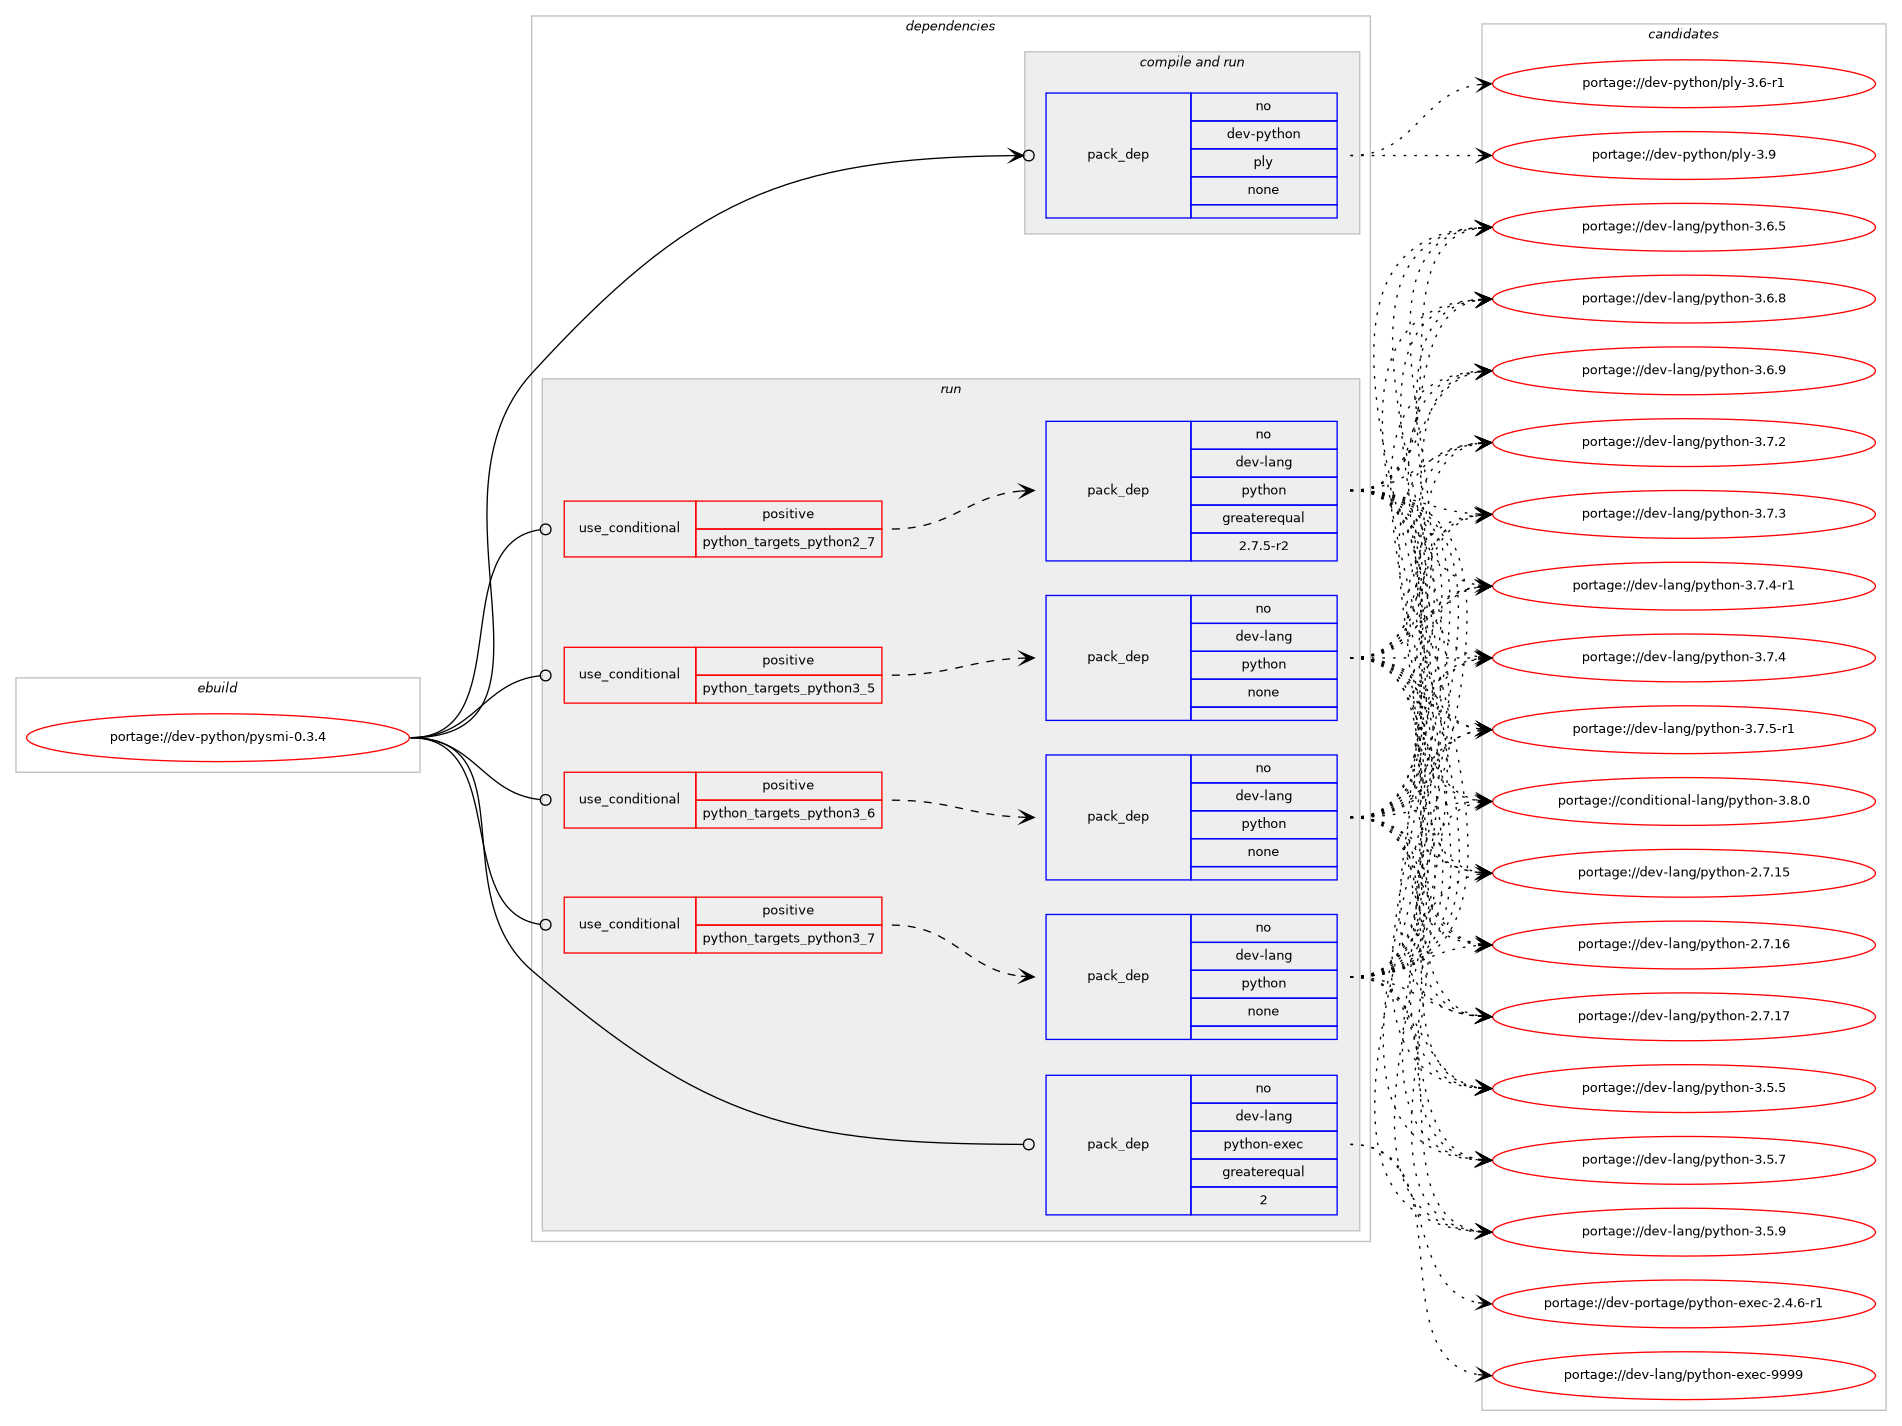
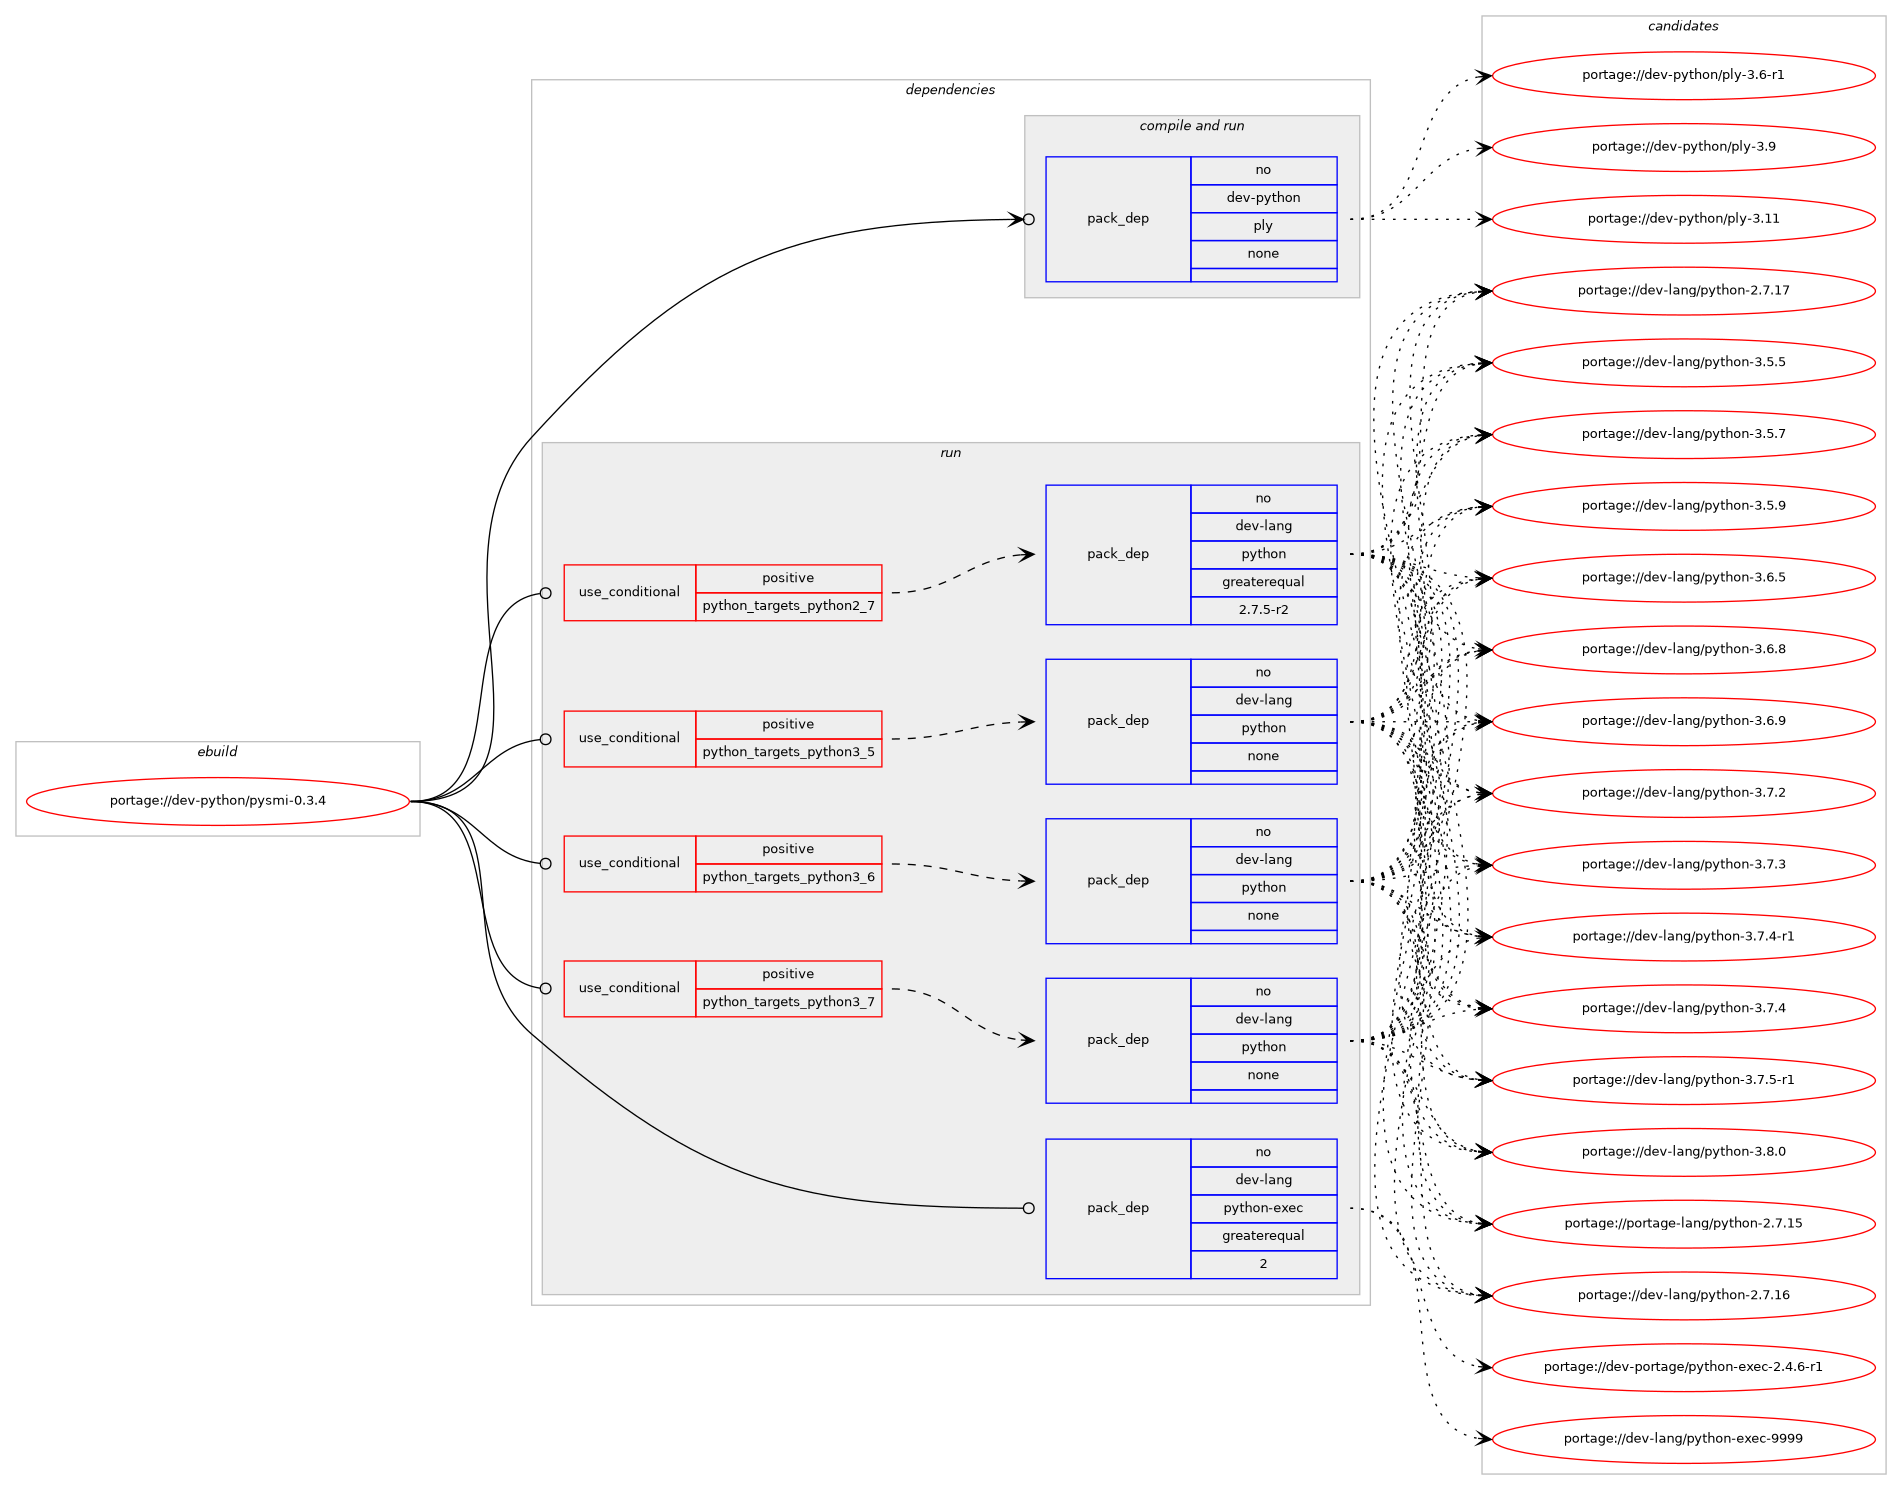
  digraph {
    compound=true
    concentrate=true
    fontname=Helvetica
    fontsize=10
    newrank=true
    rankdir=LR
    ranksep=1.5
    node [color=red fontname=Helvetica fontsize=10]
    edge [arrowhead=vee headport=w style=dotted tailport=e weight=100]
    n1 [label="portage://dev-python/pysmi-0.3.4" width=4]
    n2 [color=blue label=<<TABLE BORDER="0" CELLBORDER="1" CELLSPACING="0" CELLPADDING="4" WIDTH="220"><TR><TD ROWSPAN="6" CELLPADDING="30">pack_dep</TD></TR><TR><TD WIDTH="110">no</TD></TR><TR><TD>dev-python</TD></TR><TR><TD>ply</TD></TR><TR><TD>none</TD></TR><TR><TD></TD></TR></TABLE>> shape=none]
    n3 [color=blue label=<<TABLE BORDER="0" CELLBORDER="1" CELLSPACING="0" CELLPADDING="4" WIDTH="220"><TR><TD ROWSPAN="6" CELLPADDING="30">pack_dep</TD></TR><TR><TD WIDTH="110">no</TD></TR><TR><TD>dev-lang</TD></TR><TR><TD>python</TD></TR><TR><TD>greaterequal</TD></TR><TR><TD>2.7.5-r2</TD></TR></TABLE>> shape=none]
    n4 [label=<<TABLE BORDER="0" CELLBORDER="1" CELLSPACING="0" CELLPADDING="4"><TR><TD ROWSPAN="3" CELLPADDING="10">use_conditional</TD></TR><TR><TD>positive</TD></TR><TR><TD>python_targets_python2_7</TD></TR></TABLE>> shape=none]
    n5 [color=blue label=<<TABLE BORDER="0" CELLBORDER="1" CELLSPACING="0" CELLPADDING="4" WIDTH="220"><TR><TD ROWSPAN="6" CELLPADDING="30">pack_dep</TD></TR><TR><TD WIDTH="110">no</TD></TR><TR><TD>dev-lang</TD></TR><TR><TD>python</TD></TR><TR><TD>none</TD></TR><TR><TD></TD></TR></TABLE>> shape=none]
    n6 [label=<<TABLE BORDER="0" CELLBORDER="1" CELLSPACING="0" CELLPADDING="4"><TR><TD ROWSPAN="3" CELLPADDING="10">use_conditional</TD></TR><TR><TD>positive</TD></TR><TR><TD>python_targets_python3_5</TD></TR></TABLE>> shape=none]
    n7 [color=blue label=<<TABLE BORDER="0" CELLBORDER="1" CELLSPACING="0" CELLPADDING="4" WIDTH="220"><TR><TD ROWSPAN="6" CELLPADDING="30">pack_dep</TD></TR><TR><TD WIDTH="110">no</TD></TR><TR><TD>dev-lang</TD></TR><TR><TD>python</TD></TR><TR><TD>none</TD></TR><TR><TD></TD></TR></TABLE>> shape=none]
    n8 [label=<<TABLE BORDER="0" CELLBORDER="1" CELLSPACING="0" CELLPADDING="4"><TR><TD ROWSPAN="3" CELLPADDING="10">use_conditional</TD></TR><TR><TD>positive</TD></TR><TR><TD>python_targets_python3_6</TD></TR></TABLE>> shape=none]
    n9 [color=blue label=<<TABLE BORDER="0" CELLBORDER="1" CELLSPACING="0" CELLPADDING="4" WIDTH="220"><TR><TD ROWSPAN="6" CELLPADDING="30">pack_dep</TD></TR><TR><TD WIDTH="110">no</TD></TR><TR><TD>dev-lang</TD></TR><TR><TD>python</TD></TR><TR><TD>none</TD></TR><TR><TD></TD></TR></TABLE>> shape=none]
    n10 [label=<<TABLE BORDER="0" CELLBORDER="1" CELLSPACING="0" CELLPADDING="4"><TR><TD ROWSPAN="3" CELLPADDING="10">use_conditional</TD></TR><TR><TD>positive</TD></TR><TR><TD>python_targets_python3_7</TD></TR></TABLE>> shape=none]
    n11 [color=blue label=<<TABLE BORDER="0" CELLBORDER="1" CELLSPACING="0" CELLPADDING="4" WIDTH="220"><TR><TD ROWSPAN="6" CELLPADDING="30">pack_dep</TD></TR><TR><TD WIDTH="110">no</TD></TR><TR><TD>dev-lang</TD></TR><TR><TD>python-exec</TD></TR><TR><TD>greaterequal</TD></TR><TR><TD>2</TD></TR></TABLE>> shape=none]
+   n12 [label="portage://dev-python/ply-3.11" width=4]
    n13 [label="portage://dev-python/ply-3.6-r1" width=4]
    n14 [label="portage://dev-python/ply-3.9" width=4]
-   n15 [label="portage://dev-lang/python-2.7.15" width=4]
+   n15 [label="portage://portage-lang/python-2.7.15" width=4]
    n16 [label="portage://dev-lang/python-2.7.16" width=4]
    n17 [label="portage://dev-lang/python-2.7.17" width=4]
    n18 [label="portage://dev-lang/python-3.5.5" width=4]
    n19 [label="portage://dev-lang/python-3.5.7" width=4]
    n20 [label="portage://dev-lang/python-3.5.9" width=4]
    n21 [label="portage://dev-lang/python-3.6.5" width=4]
    n22 [label="portage://dev-lang/python-3.6.8" width=4]
    n23 [label="portage://dev-lang/python-3.6.9" width=4]
    n24 [label="portage://dev-lang/python-3.7.2" width=4]
    n25 [label="portage://dev-lang/python-3.7.3" width=4]
    n26 [label="portage://dev-lang/python-3.7.4-r1" width=4]
    n27 [label="portage://dev-lang/python-3.7.4" width=4]
    n28 [label="portage://dev-lang/python-3.7.5-r1" width=4]
-   n29 [label="portage://conditional-lang/python-3.8.0" width=4]
+   n29 [label="portage://dev-lang/python-3.8.0" width=4]
    n30 [label="portage://dev-portage/python-exec-2.4.6-r1" width=4]
    n31 [label="portage://dev-lang/python-exec-9999" width=4]
    subgraph cluster_1 {
      color=gray
      label=<<i>ebuild</i>>
      rank=same
      n1
    }
    subgraph cluster_2 {
      color=gray
      label=<<i>dependencies</i>>
      subgraph cluster_3 {
        color=gray
        fillcolor="#eeeeee"
        label=<<i>compile</i>>
        style=filled
      }
      subgraph cluster_4 {
        color=gray
        fillcolor="#eeeeee"
        label=<<i>compile and run</i>>
        style=filled
        subgraph sub_5 {
          color=gray
          fillcolor="#eeeeee"
          label=<<i>compile and run</i>>
          style=filled
          n2
        }
      }
      subgraph cluster_6 {
        color=gray
        fillcolor="#eeeeee"
        label=<<i>run</i>>
        style=filled
        subgraph sub_7 {
          color=gray
          fillcolor="#eeeeee"
          label=<<i>run</i>>
          style=filled
          n4
          subgraph sub_8 {
            color=gray
            fillcolor="#eeeeee"
            label=<<i>run</i>>
            style=filled
            n3
          }
        }
        subgraph sub_9 {
          color=gray
          fillcolor="#eeeeee"
          label=<<i>run</i>>
          style=filled
          n6
          subgraph sub_10 {
            color=gray
            fillcolor="#eeeeee"
            label=<<i>run</i>>
            style=filled
            n5
          }
        }
        subgraph sub_11 {
          color=gray
          fillcolor="#eeeeee"
          label=<<i>run</i>>
          style=filled
          n8
          subgraph sub_12 {
            color=gray
            fillcolor="#eeeeee"
            label=<<i>run</i>>
            style=filled
            n7
          }
        }
        subgraph sub_13 {
          color=gray
          fillcolor="#eeeeee"
          label=<<i>run</i>>
          style=filled
          n10
          subgraph sub_14 {
            color=gray
            fillcolor="#eeeeee"
            label=<<i>run</i>>
            style=filled
            n9
          }
        }
        subgraph sub_15 {
          color=gray
          fillcolor="#eeeeee"
          label=<<i>run</i>>
          style=filled
          n11
        }
      }
    }
    subgraph cluster_16 {
      color=gray
      label=<<i>candidates</i>>
      rank=same
      subgraph sub_17 {
        color=black
        label=<<i>candidates</i>>
        nodesep=1
        rank=same
+       n12
        n13
        n14
      }
      subgraph sub_18 {
        color=black
        label=<<i>candidates</i>>
        nodesep=1
        rank=same
        n15
        n16
        n17
        n18
        n19
        n20
        n21
        n22
        n23
        n24
        n25
        n26
        n27
        n28
        n29
      }
      subgraph sub_19 {
        color=black
        label=<<i>candidates</i>>
        nodesep=1
        rank=same
        n15
        n16
        n17
        n18
        n19
        n20
        n21
        n22
        n23
        n24
        n25
        n26
        n27
        n28
        n29
      }
      subgraph sub_20 {
        color=black
        label=<<i>candidates</i>>
        nodesep=1
        rank=same
        n15
        n16
        n17
        n18
        n19
        n20
        n21
        n22
        n23
        n24
        n25
        n26
        n27
        n28
        n29
      }
      subgraph sub_21 {
        color=black
        label=<<i>candidates</i>>
        nodesep=1
        rank=same
        n15
        n16
        n17
        n18
        n19
        n20
        n21
        n22
        n23
        n24
        n25
        n26
        n27
        n28
        n29
      }
      subgraph sub_22 {
        color=black
        label=<<i>candidates</i>>
        nodesep=1
        rank=same
        n30
        n31
      }
    }
    n1 -> n2 [arrowhead=odotvee style=solid weight=20]
    n1 -> n4 [arrowhead=odot style=solid weight=20]
    n1 -> n6 [arrowhead=odot style=solid weight=20]
    n1 -> n8 [arrowhead=odot style=solid weight=20]
    n1 -> n10 [arrowhead=odot style=solid weight=20]
    n1 -> n11 [arrowhead=odot style=solid weight=20]
+   n2 -> n12
    n2 -> n13
    n2 -> n14
    n3 -> n15
    n3 -> n16
    n3 -> n17
    n3 -> n18
    n3 -> n19
    n3 -> n20
    n3 -> n21
    n3 -> n22
    n3 -> n23
    n3 -> n24
    n3 -> n25
    n3 -> n26
    n3 -> n27
    n3 -> n28
    n3 -> n29
    n4 -> n3 [style=dashed weight=20]
    n5 -> n15
    n5 -> n16
    n5 -> n17
    n5 -> n18
    n5 -> n19
    n5 -> n20
    n5 -> n21
    n5 -> n22
    n5 -> n23
    n5 -> n24
    n5 -> n25
    n5 -> n26
    n5 -> n27
    n5 -> n28
    n5 -> n29
    n6 -> n5 [style=dashed weight=20]
    n7 -> n15
    n7 -> n16
    n7 -> n17
    n7 -> n18
    n7 -> n19
    n7 -> n20
    n7 -> n21
    n7 -> n22
    n7 -> n23
    n7 -> n24
    n7 -> n25
    n7 -> n26
    n7 -> n27
    n7 -> n28
    n7 -> n29
    n8 -> n7 [style=dashed weight=20]
    n9 -> n15
    n9 -> n16
    n9 -> n17
    n9 -> n18
    n9 -> n19
    n9 -> n20
    n9 -> n21
    n9 -> n22
    n9 -> n23
    n9 -> n24
    n9 -> n25
    n9 -> n26
    n9 -> n27
    n9 -> n28
    n9 -> n29
    n10 -> n9 [style=dashed weight=20]
    n11 -> n30
    n11 -> n31
  }
